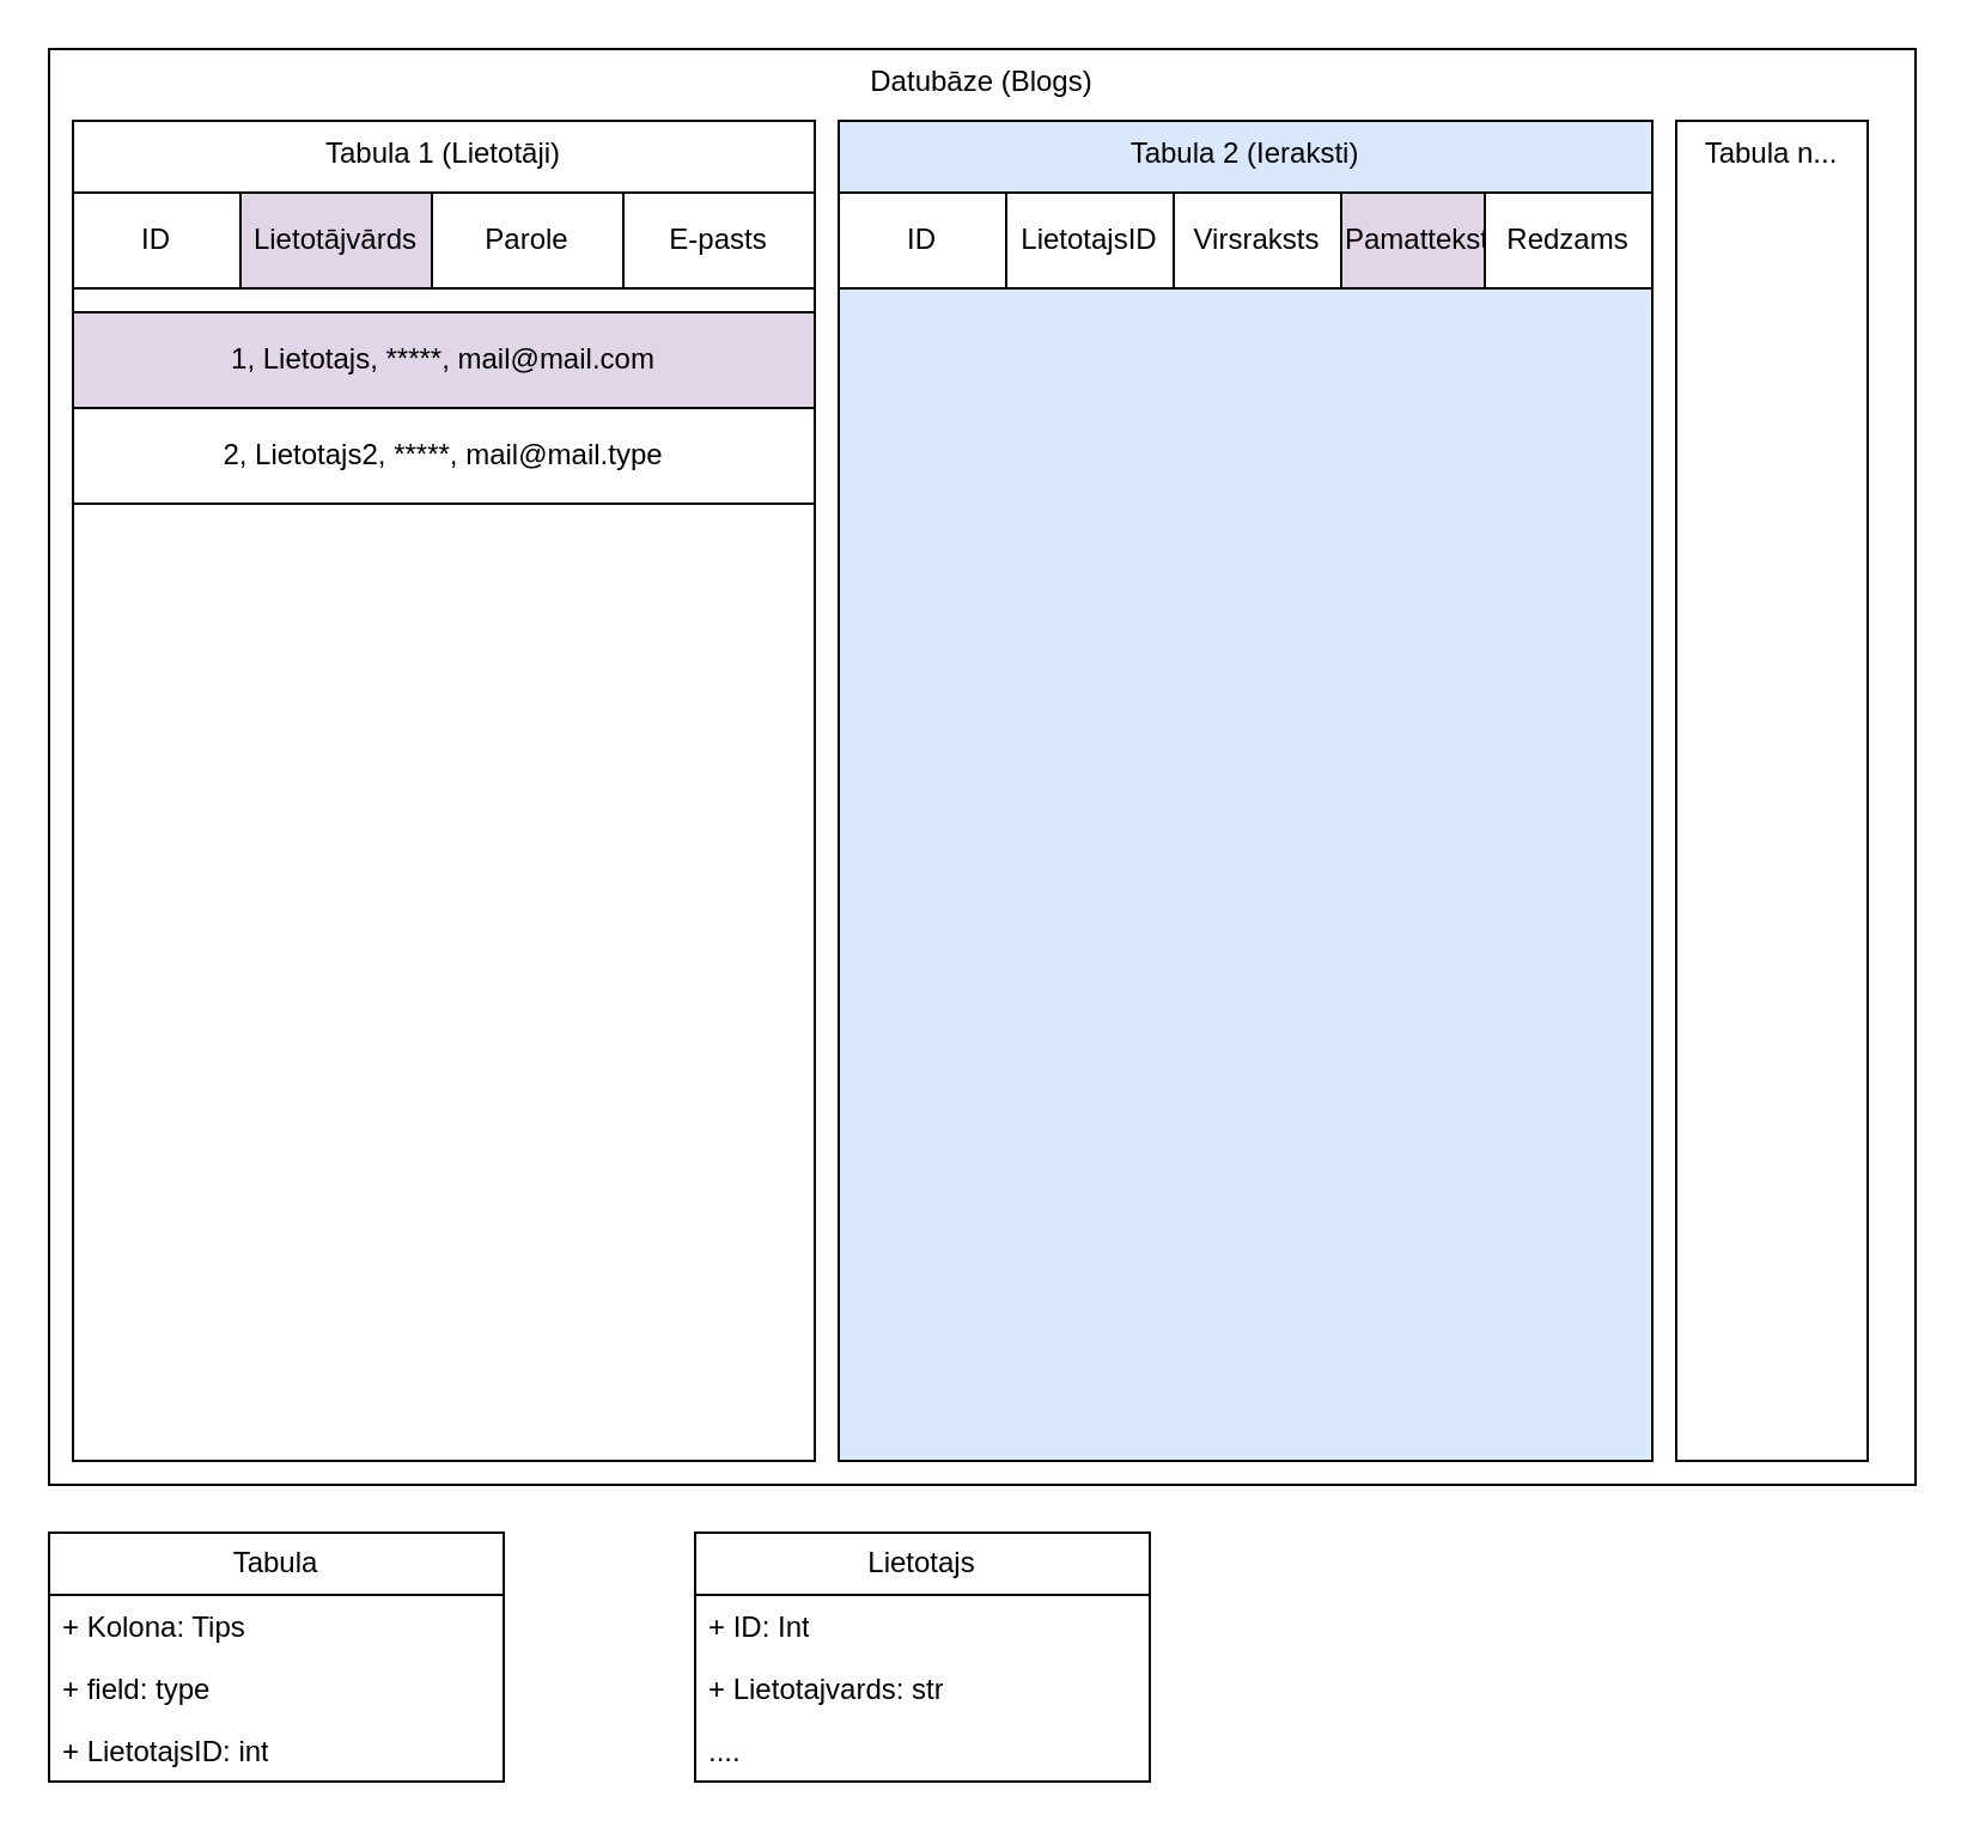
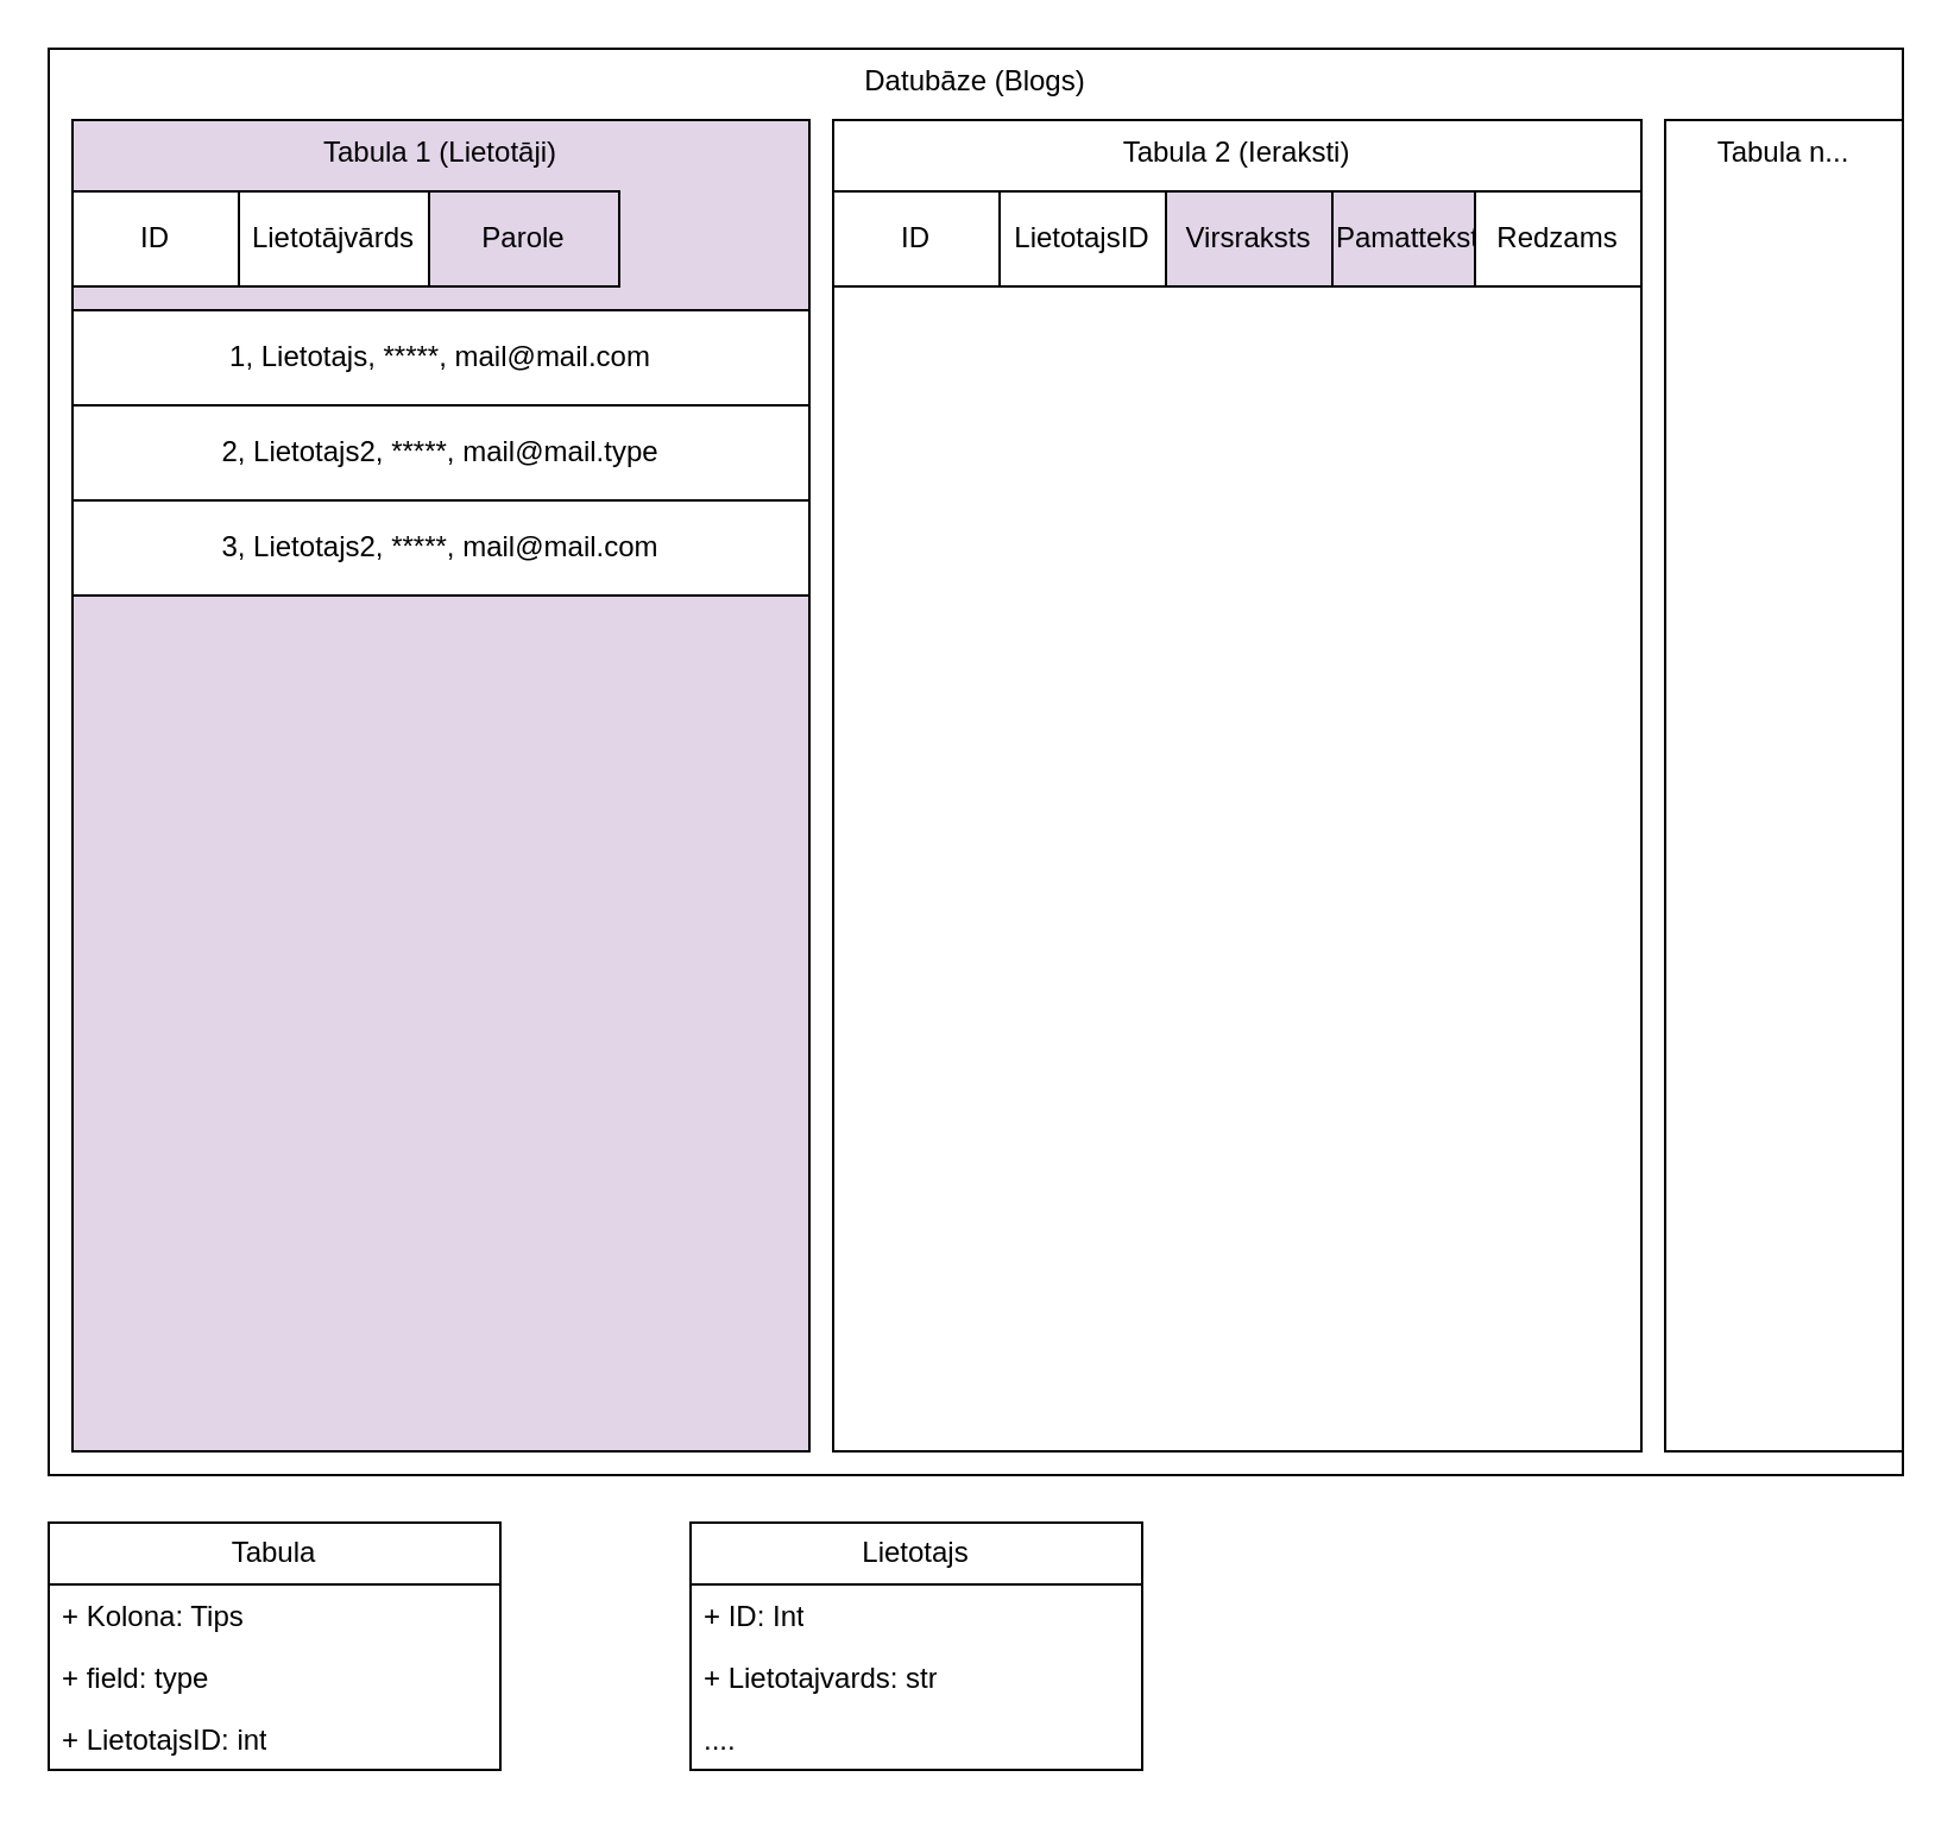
  <mxCell id="0" />
  <mxCell id="1" parent="0" />
  <mxCell id="2" value="Datubāze (Blogs)" style="rounded=0;whiteSpace=wrap;html=1;verticalAlign=top;" vertex="1" parent="1"><mxGeometry x="20" y="20" width="780" height="600" as="geometry" /></mxCell>
- <mxCell id="3" value="Tabula 1 (Lietotāji)" style="rounded=0;whiteSpace=wrap;html=1;verticalAlign=top;" vertex="1" parent="1"><mxGeometry x="30" y="50" width="310" height="560" as="geometry" /></mxCell>
- <mxCell id="4" value="Tabula n..." style="rounded=0;whiteSpace=wrap;html=1;verticalAlign=top;" vertex="1" parent="1"><mxGeometry x="700" y="50" width="80" height="560" as="geometry" /></mxCell>
- <mxCell id="5" value="Tabula 2 (Ieraksti)" style="rounded=0;whiteSpace=wrap;html=1;verticalAlign=top;fillColor=#dae8fc;" vertex="1" parent="1"><mxGeometry x="350" y="50" width="340" height="560" as="geometry" /></mxCell>
+ <mxCell id="3" value="Tabula 1 (Lietotāji)" style="rounded=0;whiteSpace=wrap;html=1;verticalAlign=top;fillColor=#e1d5e7;" vertex="1" parent="1"><mxGeometry x="30" y="50" width="310" height="560" as="geometry" /></mxCell>
+ <mxCell id="4" value="Tabula n..." style="rounded=0;whiteSpace=wrap;html=1;verticalAlign=top;" vertex="1" parent="1"><mxGeometry x="700" y="50" width="100" height="560" as="geometry" /></mxCell>
+ <mxCell id="5" value="Tabula 2 (Ieraksti)" style="rounded=0;whiteSpace=wrap;html=1;verticalAlign=top;" vertex="1" parent="1"><mxGeometry x="350" y="50" width="340" height="560" as="geometry" /></mxCell>
  <mxCell id="6" value="ID" style="rounded=0;whiteSpace=wrap;html=1;" vertex="1" parent="1"><mxGeometry x="30" y="80" width="70" height="40" as="geometry" /></mxCell>
- <mxCell id="7" value="Lietotājvārds" style="rounded=0;whiteSpace=wrap;html=1;fillColor=#e1d5e7;" vertex="1" parent="1"><mxGeometry x="100" y="80" width="80" height="40" as="geometry" /></mxCell>
- <mxCell id="8" value="Parole" style="rounded=0;whiteSpace=wrap;html=1;" vertex="1" parent="1"><mxGeometry x="180" y="80" width="80" height="40" as="geometry" /></mxCell>
- <mxCell id="9" value="E-pasts" style="rounded=0;whiteSpace=wrap;html=1;" vertex="1" parent="1"><mxGeometry x="260" y="80" width="80" height="40" as="geometry" /></mxCell>
+ <mxCell id="7" value="Lietotājvārds" style="rounded=0;whiteSpace=wrap;html=1;" vertex="1" parent="1"><mxGeometry x="100" y="80" width="80" height="40" as="geometry" /></mxCell>
+ <mxCell id="8" value="Parole" style="rounded=0;whiteSpace=wrap;html=1;fillColor=#e1d5e7;" vertex="1" parent="1"><mxGeometry x="180" y="80" width="80" height="40" as="geometry" /></mxCell>
  <mxCell id="10" value="ID" style="rounded=0;whiteSpace=wrap;html=1;" vertex="1" parent="1"><mxGeometry x="350" y="80" width="70" height="40" as="geometry" /></mxCell>
  <mxCell id="11" value="LietotajsID" style="rounded=0;whiteSpace=wrap;html=1;" vertex="1" parent="1"><mxGeometry x="420" y="80" width="70" height="40" as="geometry" /></mxCell>
- <mxCell id="12" value="Virsraksts" style="rounded=0;whiteSpace=wrap;html=1;" vertex="1" parent="1"><mxGeometry x="490" y="80" width="70" height="40" as="geometry" /></mxCell>
+ <mxCell id="12" value="Virsraksts" style="rounded=0;whiteSpace=wrap;html=1;fillColor=#e1d5e7;" vertex="1" parent="1"><mxGeometry x="490" y="80" width="70" height="40" as="geometry" /></mxCell>
  <mxCell id="13" value="Pamatteksts" style="rounded=0;whiteSpace=wrap;html=1;fillColor=#e1d5e7;" vertex="1" parent="1"><mxGeometry x="560" y="80" width="70" height="40" as="geometry" /></mxCell>
  <mxCell id="14" value="Redzams" style="rounded=0;whiteSpace=wrap;html=1;" vertex="1" parent="1"><mxGeometry x="620" y="80" width="70" height="40" as="geometry" /></mxCell>
- <mxCell id="15" value="1, Lietotajs, *****, mail@mail.com" style="rounded=0;whiteSpace=wrap;html=1;fillColor=#e1d5e7;" vertex="1" parent="1"><mxGeometry x="30" y="130" width="310" height="40" as="geometry" /></mxCell>
+ <mxCell id="15" value="1, Lietotajs, *****, mail@mail.com" style="rounded=0;whiteSpace=wrap;html=1;" vertex="1" parent="1"><mxGeometry x="30" y="130" width="310" height="40" as="geometry" /></mxCell>
  <mxCell id="16" value="2, Lietotajs2, *****, mail@mail.type" style="rounded=0;whiteSpace=wrap;html=1;" vertex="1" parent="1"><mxGeometry x="30" y="170" width="310" height="40" as="geometry" /></mxCell>
+ <mxCell id="17" value="3, Lietotajs2, *****, mail@mail.com" style="rounded=0;whiteSpace=wrap;html=1;" vertex="1" parent="1"><mxGeometry x="30" y="210" width="310" height="40" as="geometry" /></mxCell>
  <mxCell id="18" value="Tabula" style="swimlane;fontStyle=0;childLayout=stackLayout;horizontal=1;startSize=26;fillColor=none;horizontalStack=0;resizeParent=1;resizeParentMax=0;resizeLast=0;collapsible=1;marginBottom=0;whiteSpace=wrap;html=1;" vertex="1" parent="1"><mxGeometry x="20" y="640" width="190" height="104" as="geometry" /></mxCell>
  <mxCell id="19" value="+ Kolona: Tips" style="text;strokeColor=none;fillColor=none;align=left;verticalAlign=top;spacingLeft=4;spacingRight=4;overflow=hidden;rotatable=0;points=[[0,0.5],[1,0.5]];portConstraint=eastwest;whiteSpace=wrap;html=1;" vertex="1" parent="18"><mxGeometry y="26" width="190" height="26" as="geometry" /></mxCell>
  <mxCell id="20" value="+ field: type" style="text;strokeColor=none;fillColor=none;align=left;verticalAlign=top;spacingLeft=4;spacingRight=4;overflow=hidden;rotatable=0;points=[[0,0.5],[1,0.5]];portConstraint=eastwest;whiteSpace=wrap;html=1;" vertex="1" parent="18"><mxGeometry y="52" width="190" height="26" as="geometry" /></mxCell>
  <mxCell id="21" value="+ LietotajsID: int" style="text;strokeColor=none;fillColor=none;align=left;verticalAlign=top;spacingLeft=4;spacingRight=4;overflow=hidden;rotatable=0;points=[[0,0.5],[1,0.5]];portConstraint=eastwest;whiteSpace=wrap;html=1;" vertex="1" parent="18"><mxGeometry y="78" width="190" height="26" as="geometry" /></mxCell>
  <mxCell id="22" value="Lietotajs" style="swimlane;fontStyle=0;childLayout=stackLayout;horizontal=1;startSize=26;fillColor=none;horizontalStack=0;resizeParent=1;resizeParentMax=0;resizeLast=0;collapsible=1;marginBottom=0;whiteSpace=wrap;html=1;" vertex="1" parent="1"><mxGeometry x="290" y="640" width="190" height="104" as="geometry" /></mxCell>
  <mxCell id="23" value="+ ID: Int" style="text;strokeColor=none;fillColor=none;align=left;verticalAlign=top;spacingLeft=4;spacingRight=4;overflow=hidden;rotatable=0;points=[[0,0.5],[1,0.5]];portConstraint=eastwest;whiteSpace=wrap;html=1;" vertex="1" parent="22"><mxGeometry y="26" width="190" height="26" as="geometry" /></mxCell>
  <mxCell id="24" value="+ Lietotajvards: str" style="text;strokeColor=none;fillColor=none;align=left;verticalAlign=top;spacingLeft=4;spacingRight=4;overflow=hidden;rotatable=0;points=[[0,0.5],[1,0.5]];portConstraint=eastwest;whiteSpace=wrap;html=1;" vertex="1" parent="22"><mxGeometry y="52" width="190" height="26" as="geometry" /></mxCell>
  <mxCell id="25" value="...." style="text;strokeColor=none;fillColor=none;align=left;verticalAlign=top;spacingLeft=4;spacingRight=4;overflow=hidden;rotatable=0;points=[[0,0.5],[1,0.5]];portConstraint=eastwest;whiteSpace=wrap;html=1;" vertex="1" parent="22"><mxGeometry y="78" width="190" height="26" as="geometry" /></mxCell>
